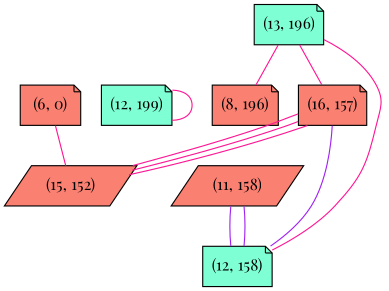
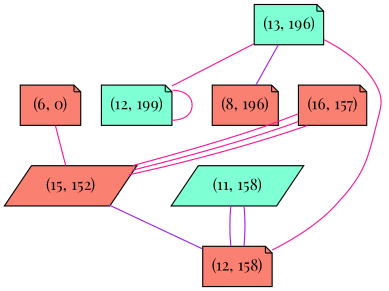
  graph {
    fontname="Playfair Display"
    node [fillcolor=salmon fontname="Playfair Display" shape=note style=filled]
    edge [color=deeppink fontname="Playfair Display" weight=1]
    n1 [label="(6, 0)"]
    n2 [label="(15, 152)" shape=parallelogram]
-   "(12, 158)" [fillcolor=aquamarine]
-   "(11, 158)" [shape=parallelogram]
+   "(12, 158)"
+   "(11, 158)" [fillcolor=aquamarine shape=parallelogram]
    "(13, 196)" [fillcolor=aquamarine]
    "(12, 199)" [fillcolor=aquamarine]
    "(8, 196)"
    "(16, 157)"
    n1 -- n2 [weight=4]
-   "(16, 157)" -- "(12, 158)" [color=purple]
+   n2 -- "(12, 158)" [color=purple]
    "(11, 158)" -- "(12, 158)" [color=purple]
    "(11, 158)" -- "(12, 158)" [color=purple]
    "(13, 196)" -- "(12, 158)"
-   "(13, 196)" -- "(16, 157)"
-   "(13, 196)" -- "(8, 196)"
+   "(13, 196)" -- "(12, 199)"
+   "(13, 196)" -- "(8, 196)" [color=purple]
    "(12, 199)" -- "(12, 199)" [weight=2]
    "(16, 157)" -- n2
    "(16, 157)" -- n2
    "(16, 157)" -- n2
  }
